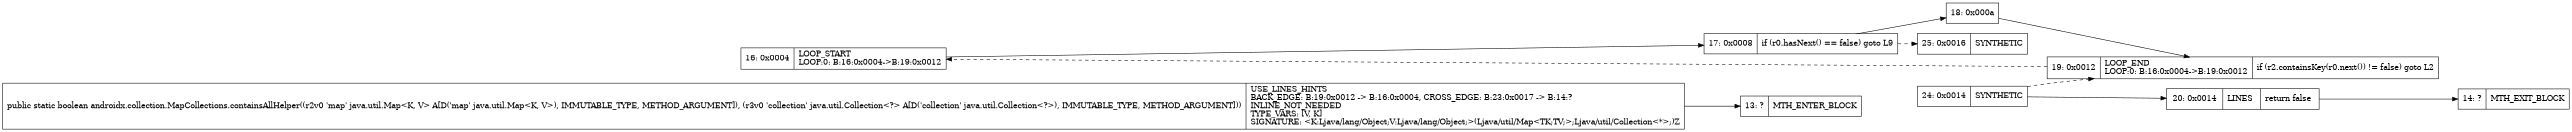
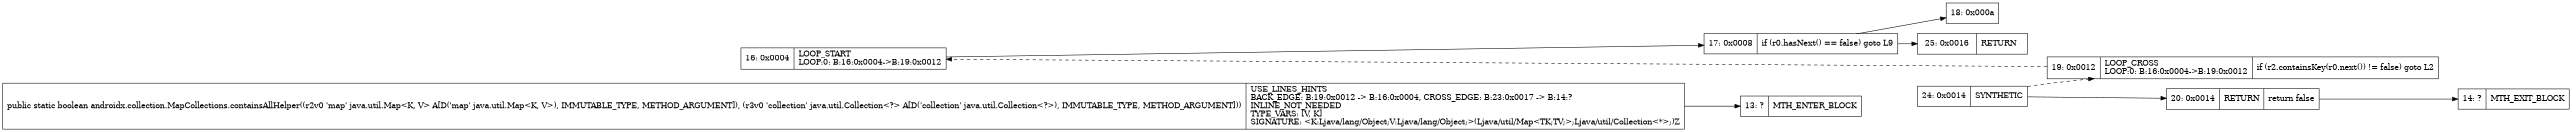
  digraph {
    rankdir=LR
    node [shape=record]
    n1 [label="{13\:\ ?|MTH_ENTER_BLOCK\l}"]
    n2 [label="{16\:\ 0x0004|LOOP_START\lLOOP:0: B:16:0x0004\-\>B:19:0x0012\l}"]
    n3 [label="{17\:\ 0x0008|if (r0.hasNext() == false) goto L9\l}"]
    n4 [label="{18\:\ 0x000a}"]
-   n5 [label="{25\:\ 0x0016|SYNTHETIC\l}"]
-   n6 [label="{19\:\ 0x0012|LOOP_END\lLOOP:0: B:16:0x0004\-\>B:19:0x0012\l|if (r2.containsKey(r0.next()) != false) goto L2\l}"]
+   n5 [label="{25\:\ 0x0016|RETURN\l}"]
+   n6 [label="{19\:\ 0x0012|LOOP_CROSS\lLOOP:0: B:16:0x0004\-\>B:19:0x0012\l|if (r2.containsKey(r0.next()) != false) goto L2\l}"]
    n7 [label="{24\:\ 0x0014|SYNTHETIC\l}"]
-   n8 [label="{20\:\ 0x0014|LINES\l|return false\l}"]
+   n8 [label="{20\:\ 0x0014|RETURN\l|return false\l}"]
    n9 [label="{14\:\ ?|MTH_EXIT_BLOCK\l}"]
    n10 [label="{public static boolean androidx.collection.MapCollections.containsAllHelper((r2v0 'map' java.util.Map\<K, V\> A[D('map' java.util.Map\<K, V\>), IMMUTABLE_TYPE, METHOD_ARGUMENT]), (r3v0 'collection' java.util.Collection\<?\> A[D('collection' java.util.Collection\<?\>), IMMUTABLE_TYPE, METHOD_ARGUMENT]))  | USE_LINES_HINTS\lBACK_EDGE: B:19:0x0012 \-\> B:16:0x0004, CROSS_EDGE: B:23:0x0017 \-\> B:14:?\lINLINE_NOT_NEEDED\lTYPE_VARS: [V, K]\lSIGNATURE: \<K:Ljava\/lang\/Object;V:Ljava\/lang\/Object;\>(Ljava\/util\/Map\<TK;TV;\>;Ljava\/util\/Collection\<*\>;)Z\l}"]
    n2 -> n3
    n3 -> n4 [style=solid]
-   n3 -> n5 [style=dashed]
-   n4 -> n6
+   n3 -> n5
    n6 -> n2 [style=dashed]
    n7 -> n6 [style=dashed]
    n7 -> n8
    n8 -> n9
    n10 -> n1
  }
